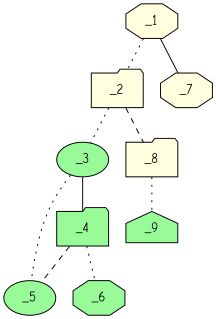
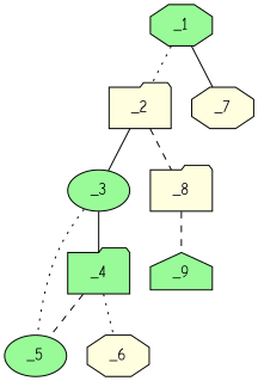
  graph {
    fontname="Comic Neue"
    node [charge=0 chem=1 fillcolor=lightyellow fontname="Comic Neue" shape=octagon style=filled symbol="C  " x=4.5032 y=-0.3184]
    edge [fontname="Comic Neue" style=dotted valence=1]
-   _1 [chem=4 symbol="N  " y=0.2694]
+   _1 [chem=4 fillcolor=palegreen symbol="N  " y=0.2694]
    _2 [shape=folder x=3.6942]
    _7 [chem=2 symbol="O  " y=1.2694]
    _3 [chem=4 fillcolor=palegreen shape=ellipse symbol="N  " x=4.0032 y=-1.2694]
    _8 [shape=folder x=2.7431 y=-0.0093]
    _4 [fillcolor=palegreen shape=folder x=5.3122]
    _5 [chem=4 fillcolor=palegreen shape=ellipse symbol="N  " x=5.0032 y=-1.2694]
-   _6 [chem=2 fillcolor=palegreen symbol="O  " x=6.2633 y=-0.0094]
+   _6 [chem=2 symbol="O  " x=6.2633 y=-0.0094]
    _9 [fillcolor=palegreen shape=house x=2 y=-0.6785]
    _1 -- _2
    _1 -- _7 [style=solid]
-   _2 -- _3 [valence=2]
+   _2 -- _3 [style=solid valence=2]
    _2 -- _8 [style=dashed]
    _3 -- _4 [style=solid]
    _3 -- _5
-   _8 -- _9
+   _8 -- _9 [style=dashed]
    _4 -- _5 [style=dashed]
    _4 -- _6 [valence=2]
  }
